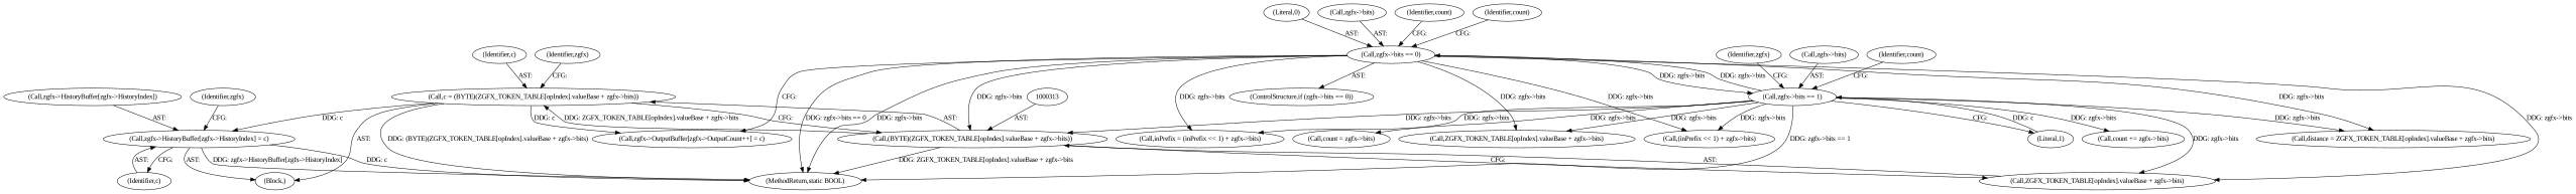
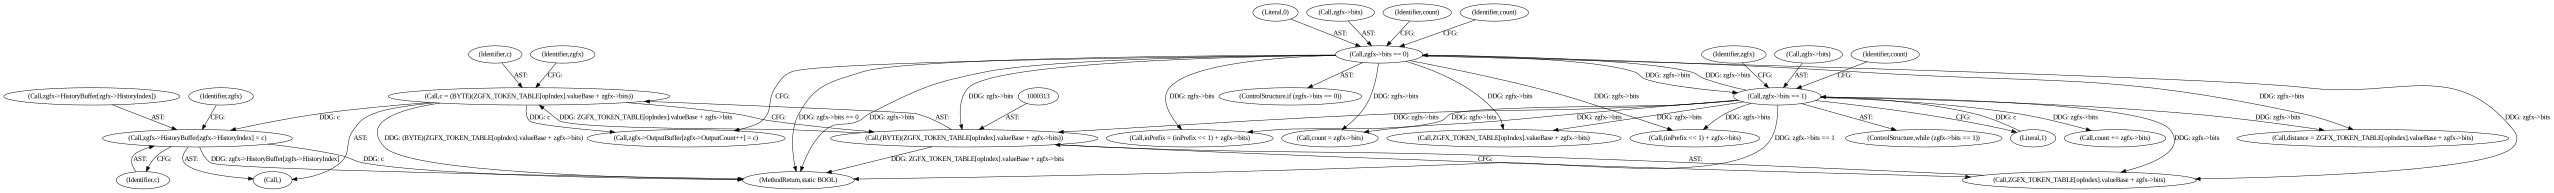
  digraph {
    fontname="Liberation Serif"
    node [fontname="Liberation Serif"]
    edge [fontname="Liberation Serif"]
    n1 [label="(Call,zgfx->HistoryBuffer[zgfx->HistoryIndex] = c)"]
    n2 [label="(MethodReturn,static BOOL)"]
    n3 [label="(Identifier,c)"]
-   n4 [label="(Block,)"]
+   n4 [label="(Call,)"]
    n5 [label="(Call,c = (BYTE)(ZGFX_TOKEN_TABLE[opIndex].valueBase + zgfx->bits))"]
    n6 [label="(Call,(BYTE)(ZGFX_TOKEN_TABLE[opIndex].valueBase + zgfx->bits))"]
    n7 [label="(Call,zgfx->OutputBuffer[zgfx->OutputCount++] = c)"]
    n8 [label="(Call,ZGFX_TOKEN_TABLE[opIndex].valueBase + zgfx->bits)"]
    n9 [label="(Call,zgfx->bits == 0)"]
    n10 [label="(Call,zgfx->bits == 1)"]
    n11 [label="(Call,(inPrefix << 1) + zgfx->bits)"]
    n12 [label="(ControlStructure,if (zgfx->bits == 0))"]
    n13 [label="(Call,inPrefix = (inPrefix << 1) + zgfx->bits)"]
    n14 [label="(Call,count = zgfx->bits)"]
    n15 [label="(Call,ZGFX_TOKEN_TABLE[opIndex].valueBase + zgfx->bits)"]
    n16 [label="(Call,distance = ZGFX_TOKEN_TABLE[opIndex].valueBase + zgfx->bits)"]
    n17 [label="(Call,count += zgfx->bits)"]
+   n18 [label="(ControlStructure,while (zgfx->bits == 1))"]
    n19 [label="(Literal,1)"]
    n20 [label="(Literal,0)"]
    n21 [label="(Identifier,c)"]
    n22 [label="(Call,zgfx->bits)"]
    n23 [label="(Identifier,count)"]
    n24 [label="(Call,zgfx->HistoryBuffer[zgfx->HistoryIndex])"]
    n25 [label="(Identifier,zgfx)"]
    n26 [label="(Identifier,zgfx)"]
    n27 [label="(Identifier,count)"]
    n28 [label="(Call,zgfx->bits)"]
    n29 [label="(Identifier,zgfx)"]
    n30 [label="(Identifier,count)"]
    1000313
    n1 -> n2 [label="DDG: c"]
    n1 -> n2 [label="DDG: zgfx->HistoryBuffer[zgfx->HistoryIndex]"]
    n1 -> n3 [label="CFG: "]
    n1 -> n4 [label="AST: "]
    n3 -> n1 [label="AST: "]
    n5 -> n1 [label="DDG: c"]
    n5 -> n2 [label="DDG: (BYTE)(ZGFX_TOKEN_TABLE[opIndex].valueBase + zgfx->bits)"]
    n5 -> n4 [label="AST: "]
    n5 -> n6 [label="CFG: "]
    n5 -> n7 [label="DDG: c"]
    n6 -> n2 [label="DDG: ZGFX_TOKEN_TABLE[opIndex].valueBase + zgfx->bits"]
    n6 -> n5 [label="AST: "]
    n6 -> n5 [label="DDG: ZGFX_TOKEN_TABLE[opIndex].valueBase + zgfx->bits"]
    n6 -> n8 [label="CFG: "]
    n8 -> n6 [label="AST: "]
    n9 -> n2 [label="DDG: zgfx->bits == 0"]
    n9 -> n2 [label="DDG: zgfx->bits"]
    n9 -> n6 [label="DDG: zgfx->bits"]
    n9 -> n7 [label="CFG: "]
    n9 -> n8 [label="DDG: zgfx->bits"]
    n9 -> n10 [label="DDG: zgfx->bits"]
    n9 -> n11 [label="DDG: zgfx->bits"]
    n9 -> n12 [label="AST: "]
    n9 -> n13 [label="DDG: zgfx->bits"]
+   n9 -> n14 [label="DDG: zgfx->bits"]
    n9 -> n15 [label="DDG: zgfx->bits"]
    n9 -> n16 [label="DDG: zgfx->bits"]
    n10 -> n2 [label="DDG: zgfx->bits == 1"]
    n10 -> n6 [label="DDG: zgfx->bits"]
    n10 -> n8 [label="DDG: zgfx->bits"]
    n10 -> n9 [label="DDG: zgfx->bits"]
    n10 -> n11 [label="DDG: zgfx->bits"]
    n10 -> n13 [label="DDG: zgfx->bits"]
    n10 -> n14 [label="DDG: zgfx->bits"]
    n10 -> n15 [label="DDG: zgfx->bits"]
    n10 -> n16 [label="DDG: zgfx->bits"]
    n10 -> n17 [label="DDG: zgfx->bits"]
+   n10 -> n18 [label="AST: "]
    n10 -> n19 [label="CFG: "]
    n19 -> n10 [label="DDG: c"]
    n20 -> n9 [label="AST: "]
    n21 -> n5 [label="AST: "]
    n22 -> n9 [label="AST: "]
    n23 -> n9 [label="CFG: "]
    n24 -> n1 [label="AST: "]
    n25 -> n10 [label="CFG: "]
    n26 -> n1 [label="CFG: "]
    n27 -> n9 [label="CFG: "]
    n28 -> n10 [label="AST: "]
    n29 -> n5 [label="CFG: "]
    n30 -> n10 [label="CFG: "]
    1000313 -> n6 [label="AST: "]
  }
